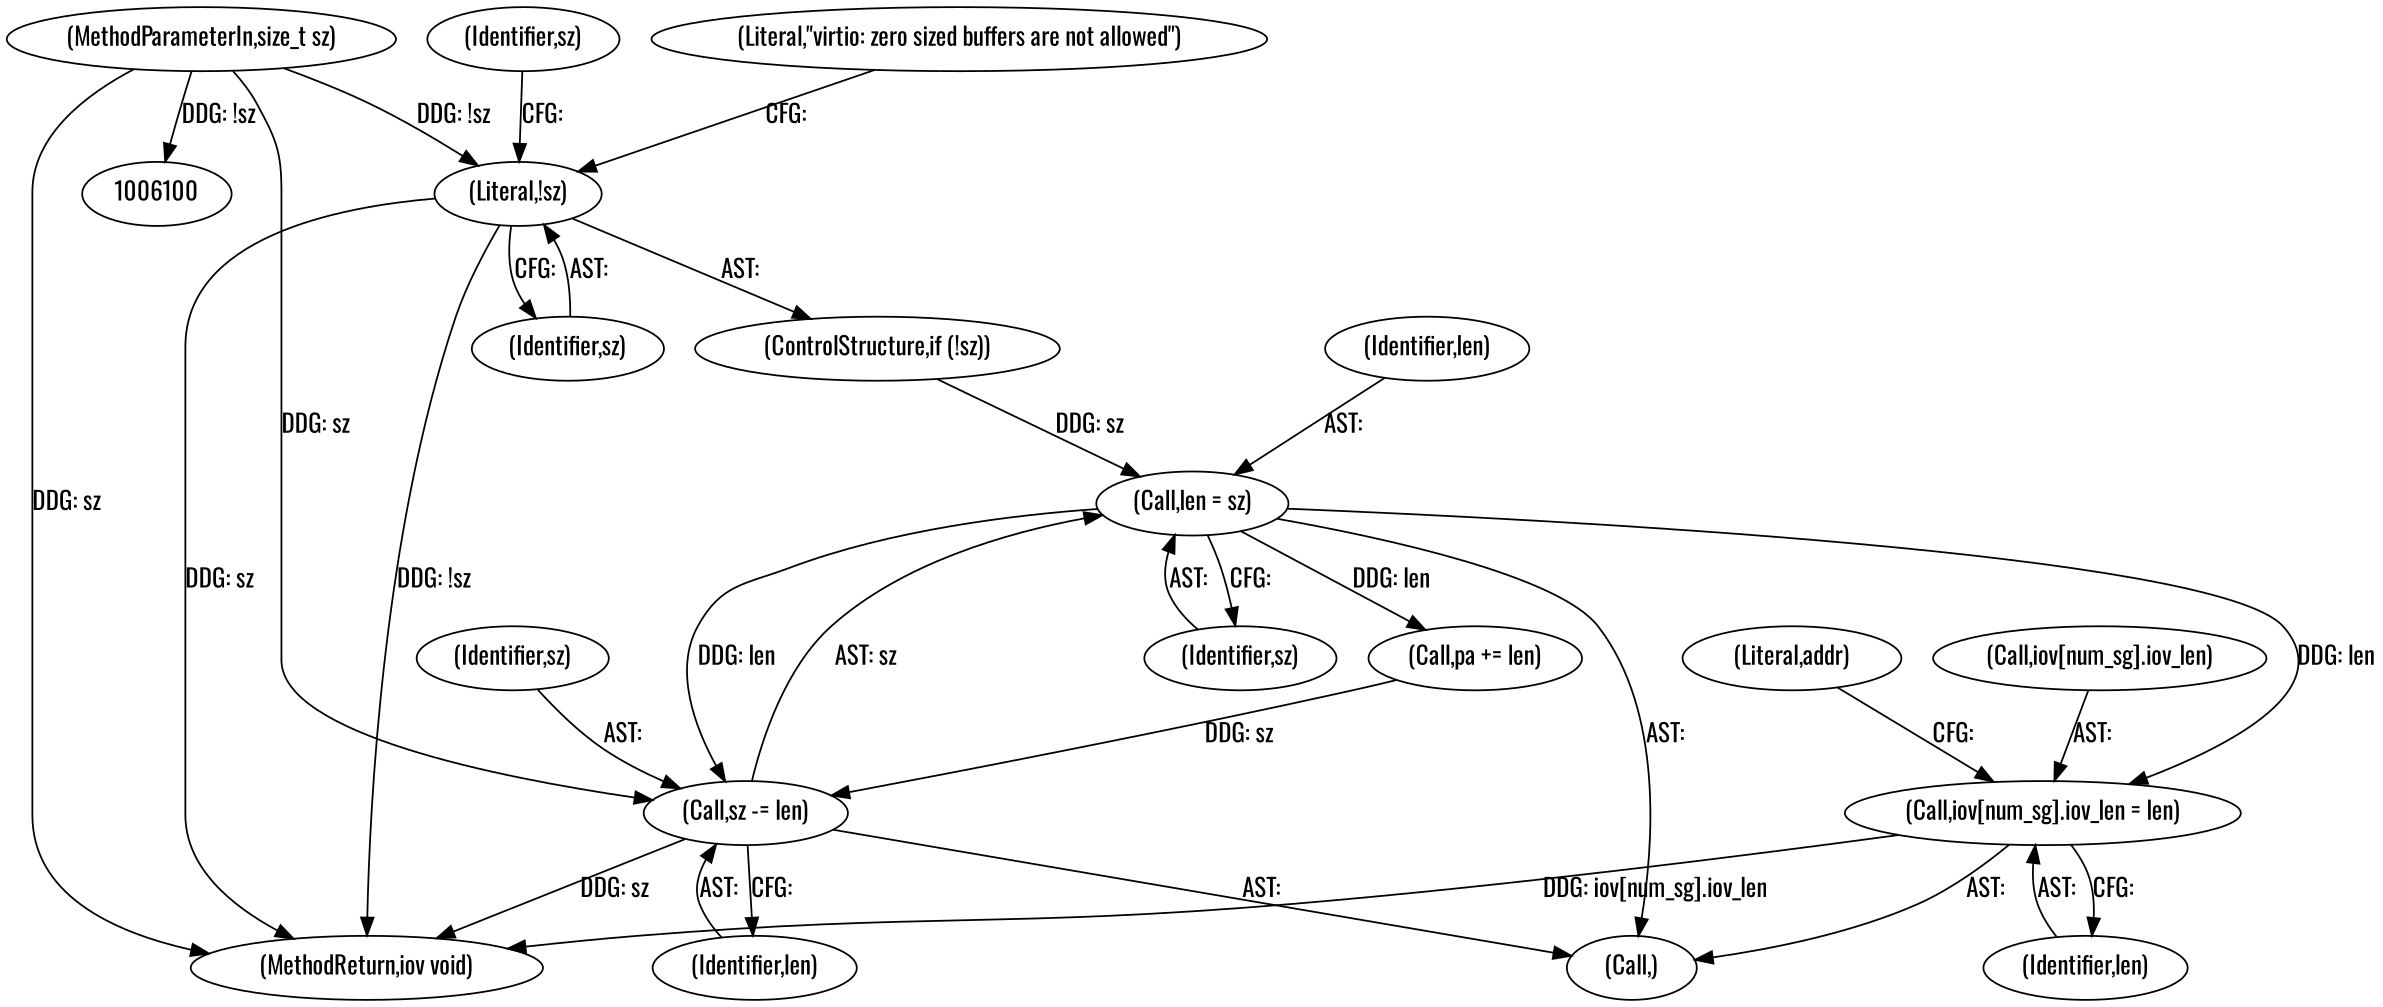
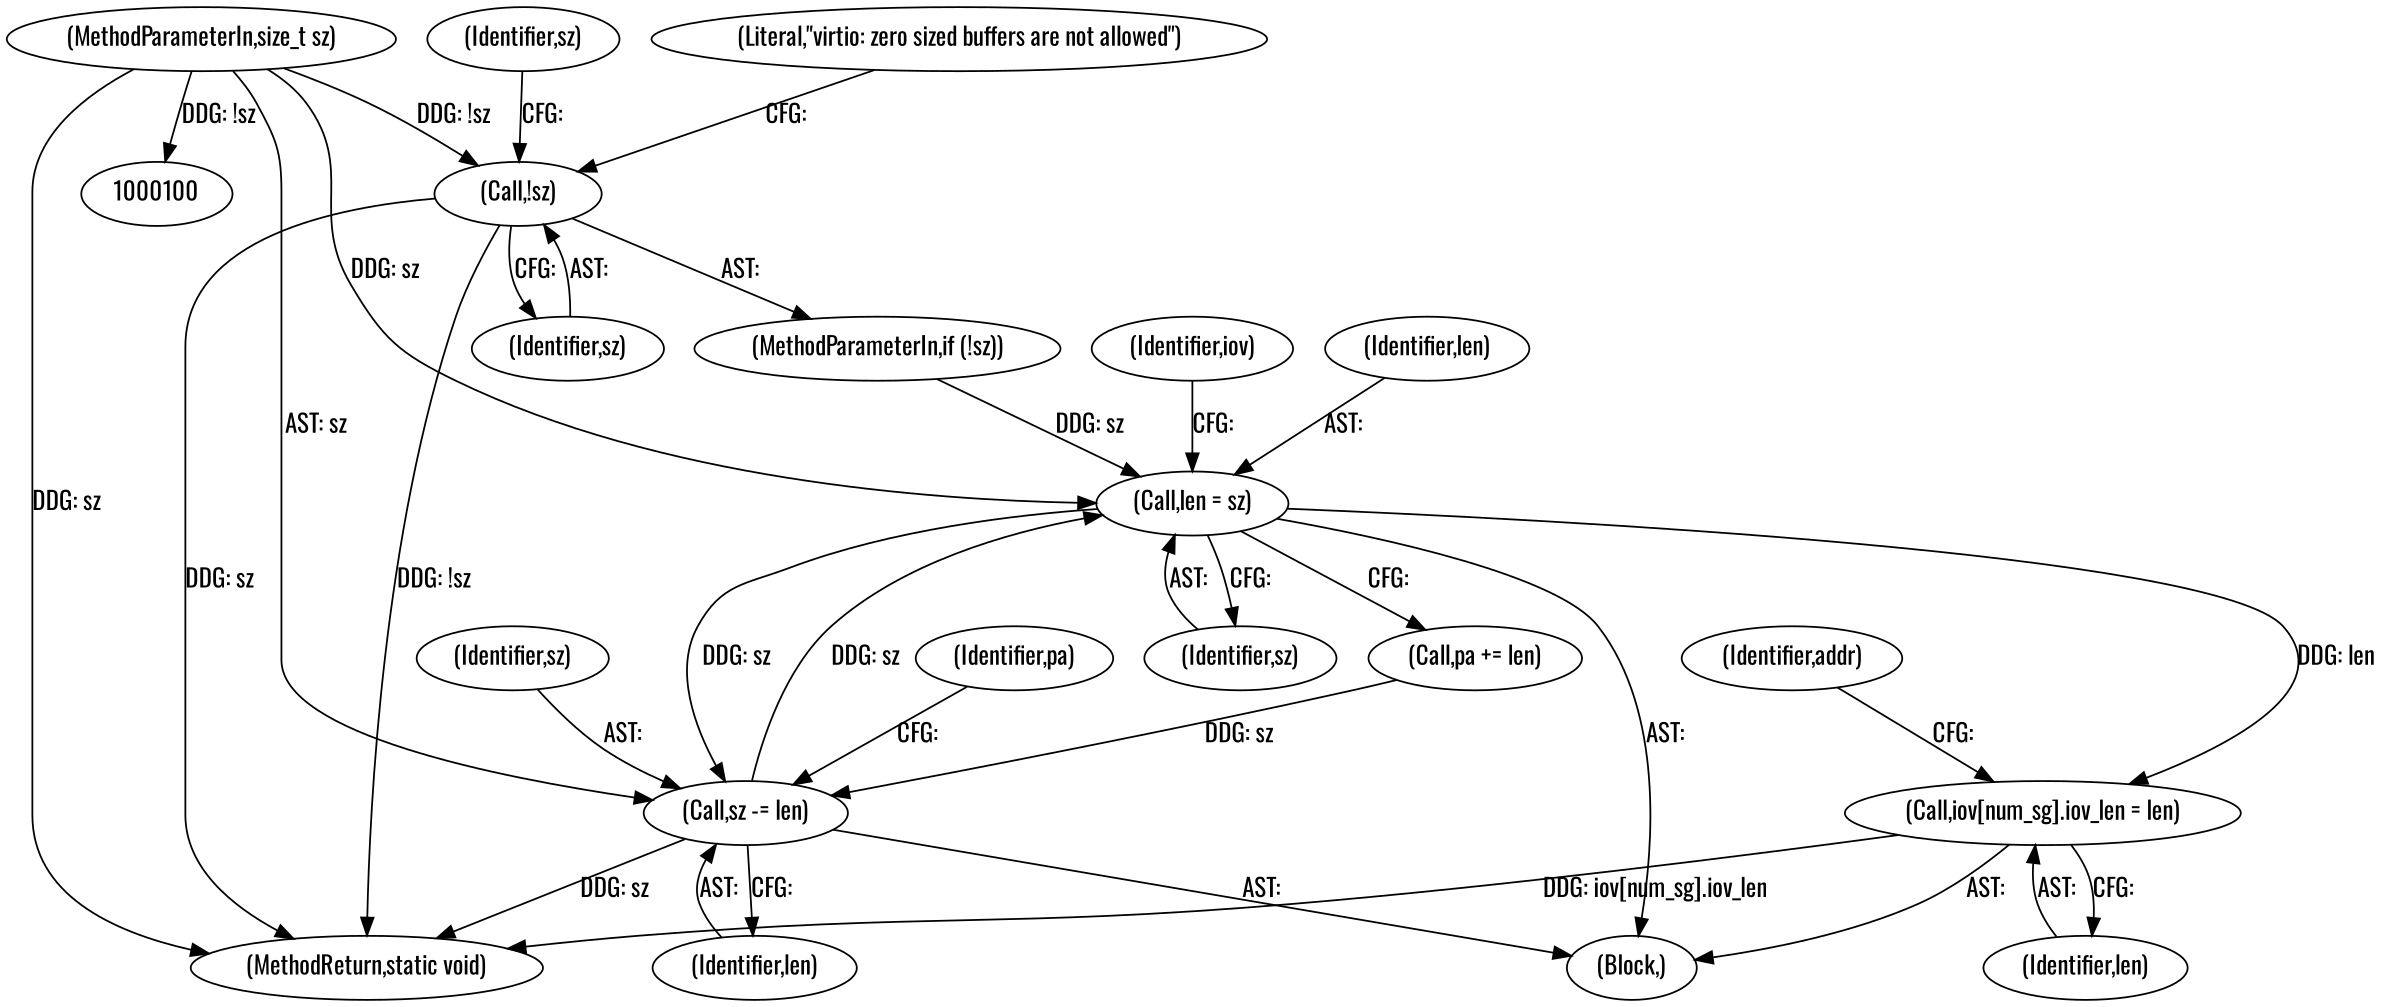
  digraph {
    fontname=Oswald
    node [fontname=Oswald]
    edge [fontname=Oswald]
    n1 [label="(Call,iov[num_sg].iov_len = len)"]
    n2 [label="(Identifier,len)"]
-   n3 [label="(Call,)"]
-   n4 [label="(MethodReturn,iov void)"]
+   n3 [label="(Block,)"]
+   n4 [label="(MethodReturn,static void)"]
    n5 [label="(Call,len = sz)"]
    n6 [label="(Call,sz -= len)"]
    n7 [label="(Call,pa += len)"]
    n8 [label="(Identifier,sz)"]
    n9 [label="(Identifier,len)"]
    n10 [label="(MethodParameterIn,size_t sz)"]
-   n11 [label="(Literal,!sz)"]
-   1000100 [label=1006100]
+   n11 [label="(Call,!sz)"]
+   1000100
    n13 [label="(Identifier,sz)"]
-   n14 [label="(ControlStructure,if (!sz))"]
-   n16 [label="(Literal,addr)"]
+   n14 [label="(MethodParameterIn,if (!sz))"]
+   n15 [label="(Identifier,pa)"]
+   n16 [label="(Identifier,addr)"]
    n17 [label="(Identifier,sz)"]
    n18 [label="(Identifier,sz)"]
+   n19 [label="(Identifier,iov)"]
    n20 [label="(Identifier,len)"]
    n21 [label="(Literal,\"virtio: zero sized buffers are not allowed\")"]
-   n22 [label="(Call,iov[num_sg].iov_len)"]
    n1 -> n2 [label="CFG: "]
    n1 -> n3 [label="AST: "]
    n1 -> n4 [label="DDG: iov[num_sg].iov_len"]
    n2 -> n1 [label="AST: "]
    n5 -> n1 [label="DDG: len"]
    n5 -> n3 [label="AST: "]
-   n5 -> n6 [label="DDG: len"]
-   n5 -> n7 [label="DDG: len"]
+   n5 -> n6 [label="DDG: sz"]
+   n5 -> n7 [label="CFG: "]
    n5 -> n8 [label="CFG: "]
    n6 -> n3 [label="AST: "]
    n6 -> n4 [label="DDG: sz"]
-   n6 -> n5 [label="AST: sz"]
+   n6 -> n5 [label="DDG: sz"]
    n6 -> n9 [label="CFG: "]
    n7 -> n6 [label="DDG: sz"]
    n8 -> n5 [label="AST: "]
    n9 -> n6 [label="AST: "]
    n10 -> n4 [label="DDG: sz"]
-   n10 -> n6 [label="DDG: sz"]
+   n10 -> n5 [label="DDG: sz"]
+   n10 -> n6 [label="AST: sz"]
    n10 -> n11 [label="DDG: !sz"]
    n10 -> 1000100 [label="DDG: !sz"]
    n11 -> n4 [label="DDG: !sz"]
    n11 -> n4 [label="DDG: sz"]
    n11 -> n13 [label="CFG: "]
    n11 -> n14 [label="AST: "]
    n13 -> n11 [label="AST: "]
    n14 -> n5 [label="DDG: sz"]
+   n15 -> n6 [label="CFG: "]
    n16 -> n1 [label="CFG: "]
    n17 -> n11 [label="CFG: "]
    n18 -> n6 [label="AST: "]
+   n19 -> n5 [label="CFG: "]
    n20 -> n5 [label="AST: "]
    n21 -> n11 [label="CFG: "]
-   n22 -> n1 [label="AST: "]
  }
